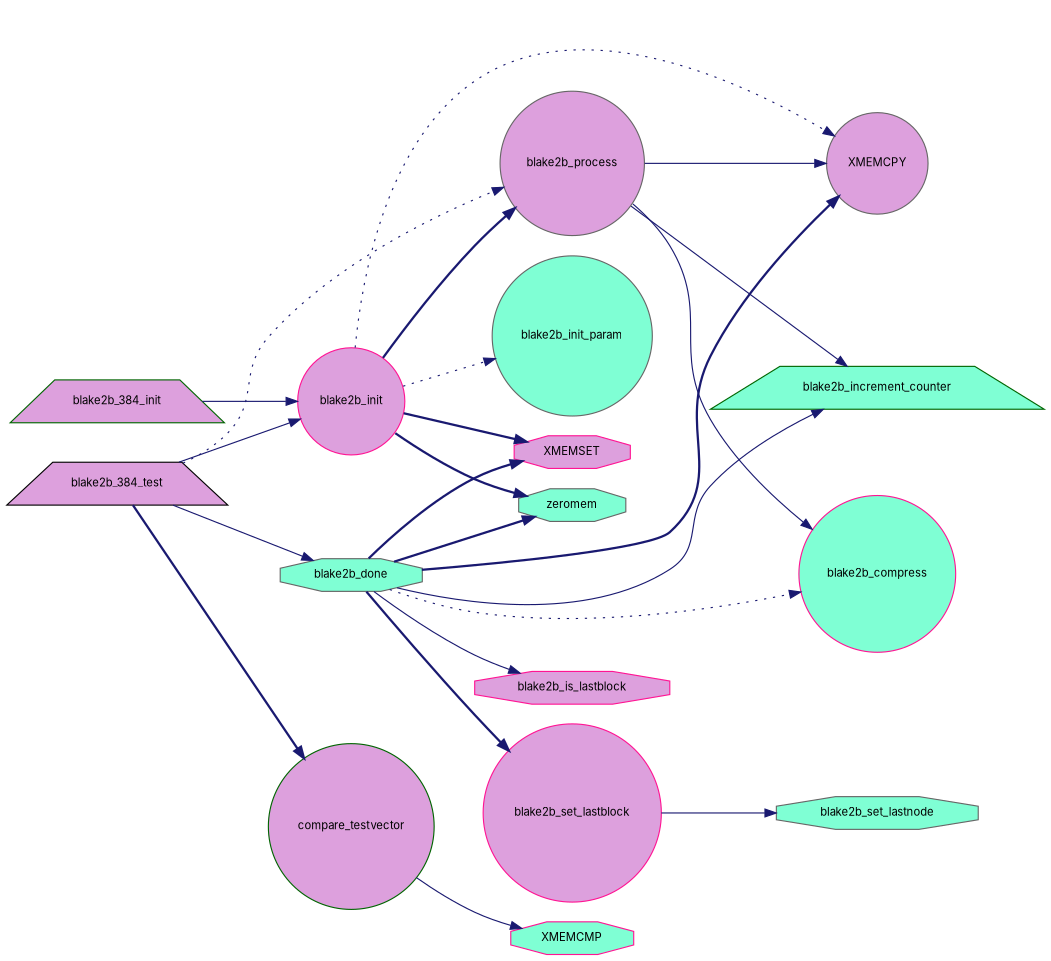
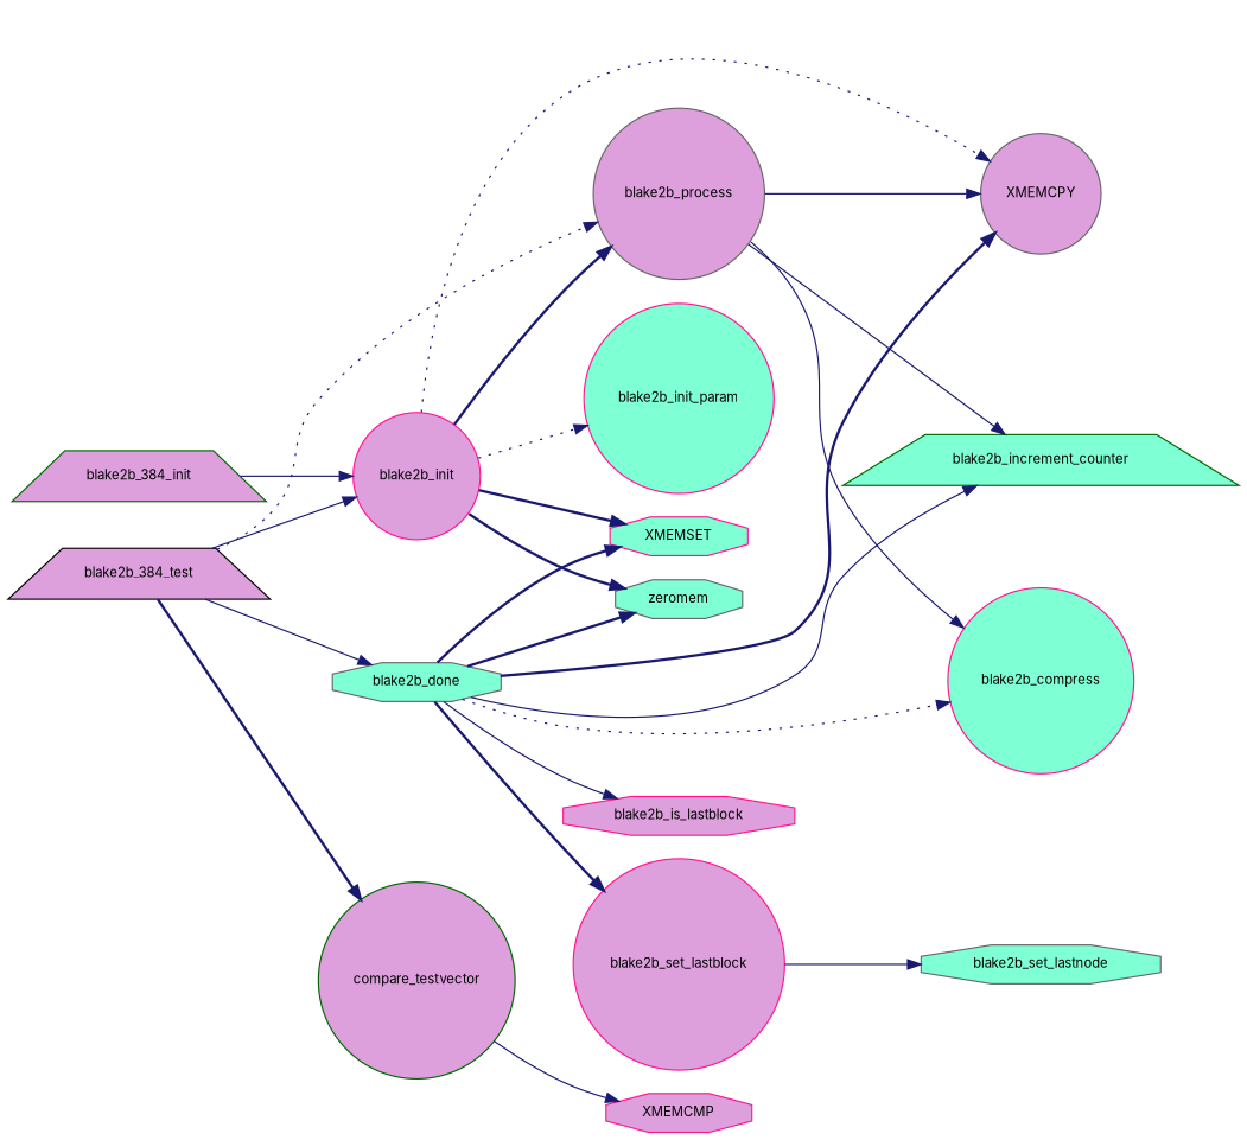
  digraph {
    fontname=Inter
    rankdir=LR
    node [color=deeppink fillcolor=plum fontname=Inter fontsize=10 shape=circle style=filled]
    edge [color=midnightblue fontname=Inter fontsize=10 labelfontname=Helvetica labelfontsize=10 style=solid]
    n1 [color=black fontcolor=black height=0.2 label=blake2b_384_test shape=trapezium width=0.4]
    n2 [color=gray40 height=0.2 label=blake2b_process width=0.4]
    n3 [color=gray40 fillcolor=aquamarine height=0.2 label=blake2b_done shape=octagon width=0.4]
    n4 [color=darkgreen height=0.2 label=compare_testvector width=0.4]
    n5 [height=0.2 label=blake2b_init width=0.4]
    n6 [color=darkgreen height=0.2 label=blake2b_384_init shape=trapezium width=0.4]
    n7 [color=gray40 height=0.2 label=XMEMCPY width=0.4]
    n8 [color=darkgreen fillcolor=aquamarine height=0.2 label=blake2b_increment_counter shape=trapezium width=0.4]
    n9 [fillcolor=aquamarine height=0.2 label=blake2b_compress width=0.4]
-   n10 [height=0.2 label=XMEMSET shape=octagon width=0.4]
+   n10 [fillcolor=aquamarine height=0.2 label=XMEMSET shape=octagon width=0.4]
    n11 [color=gray40 fillcolor=aquamarine height=0.2 label=zeromem shape=octagon width=0.4]
    n12 [height=0.2 label=blake2b_is_lastblock shape=octagon width=0.4]
    n13 [height=0.2 label=blake2b_set_lastblock width=0.4]
-   n14 [fillcolor=aquamarine height=0.2 label=XMEMCMP shape=octagon width=0.4]
-   n15 [color=gray40 fillcolor=aquamarine height=0.2 label=blake2b_init_param width=0.4]
+   n14 [height=0.2 label=XMEMCMP shape=octagon width=0.4]
+   n15 [fillcolor=aquamarine height=0.2 label=blake2b_init_param width=0.4]
    n16 [color=gray40 fillcolor=aquamarine height=0.2 label=blake2b_set_lastnode shape=octagon width=0.4]
    n1 -> n2 [style=dotted]
    n1 -> n3
    n1 -> n4 [style=bold]
    n1 -> n5
    n2 -> n7
    n2 -> n8
    n2 -> n9
    n3 -> n7 [style=bold]
    n3 -> n8
    n3 -> n9 [style=dotted]
    n3 -> n10 [style=bold]
    n3 -> n11 [style=bold]
    n3 -> n12
    n3 -> n13 [style=bold]
    n4 -> n14
    n5 -> n2 [style=bold]
    n5 -> n7 [style=dotted]
    n5 -> n10 [style=bold]
    n5 -> n11 [style=bold]
    n5 -> n15 [style=dotted]
    n6 -> n5
    n13 -> n16
  }
